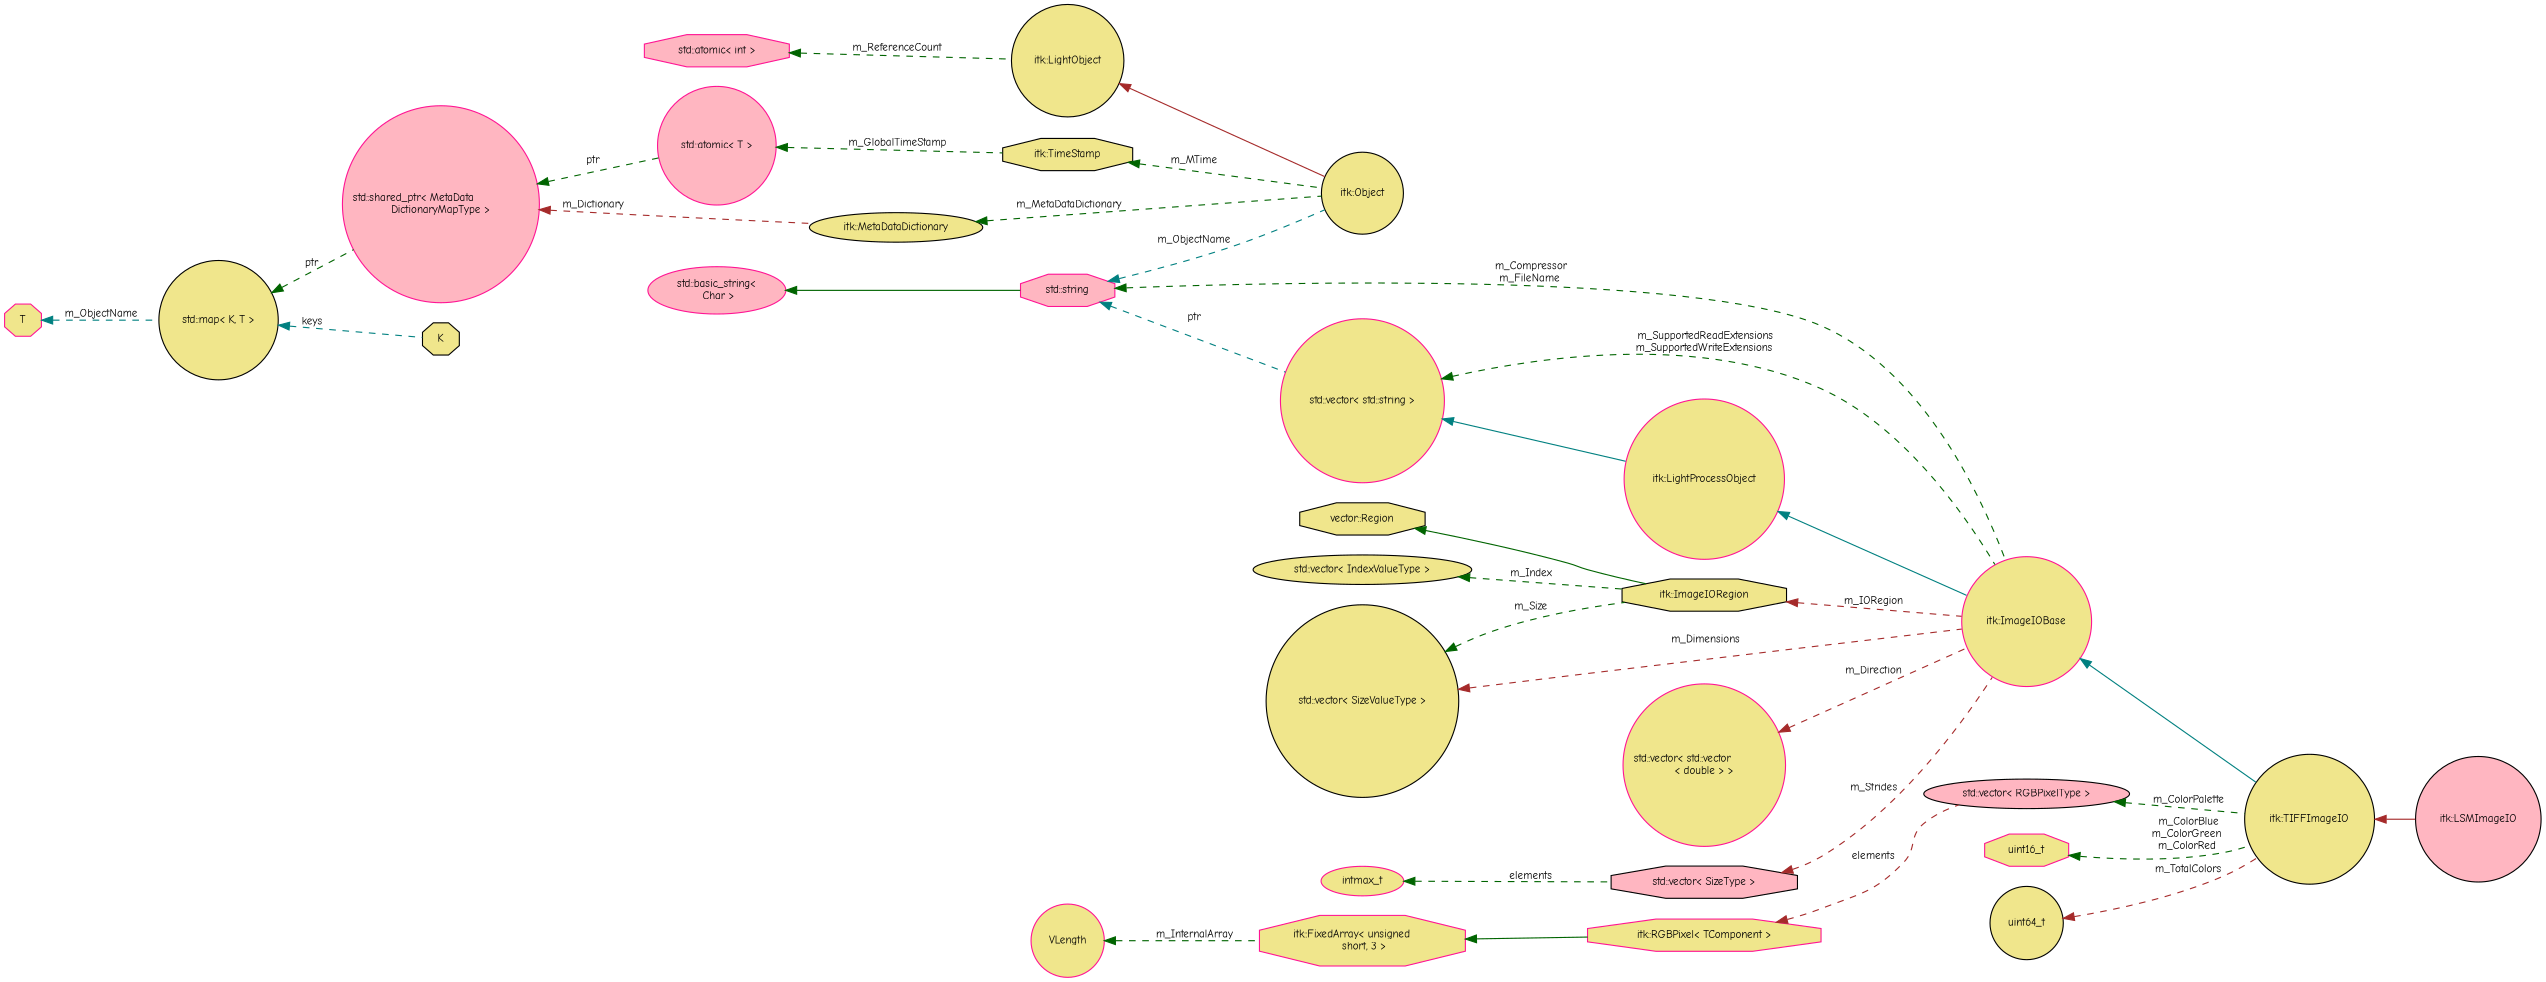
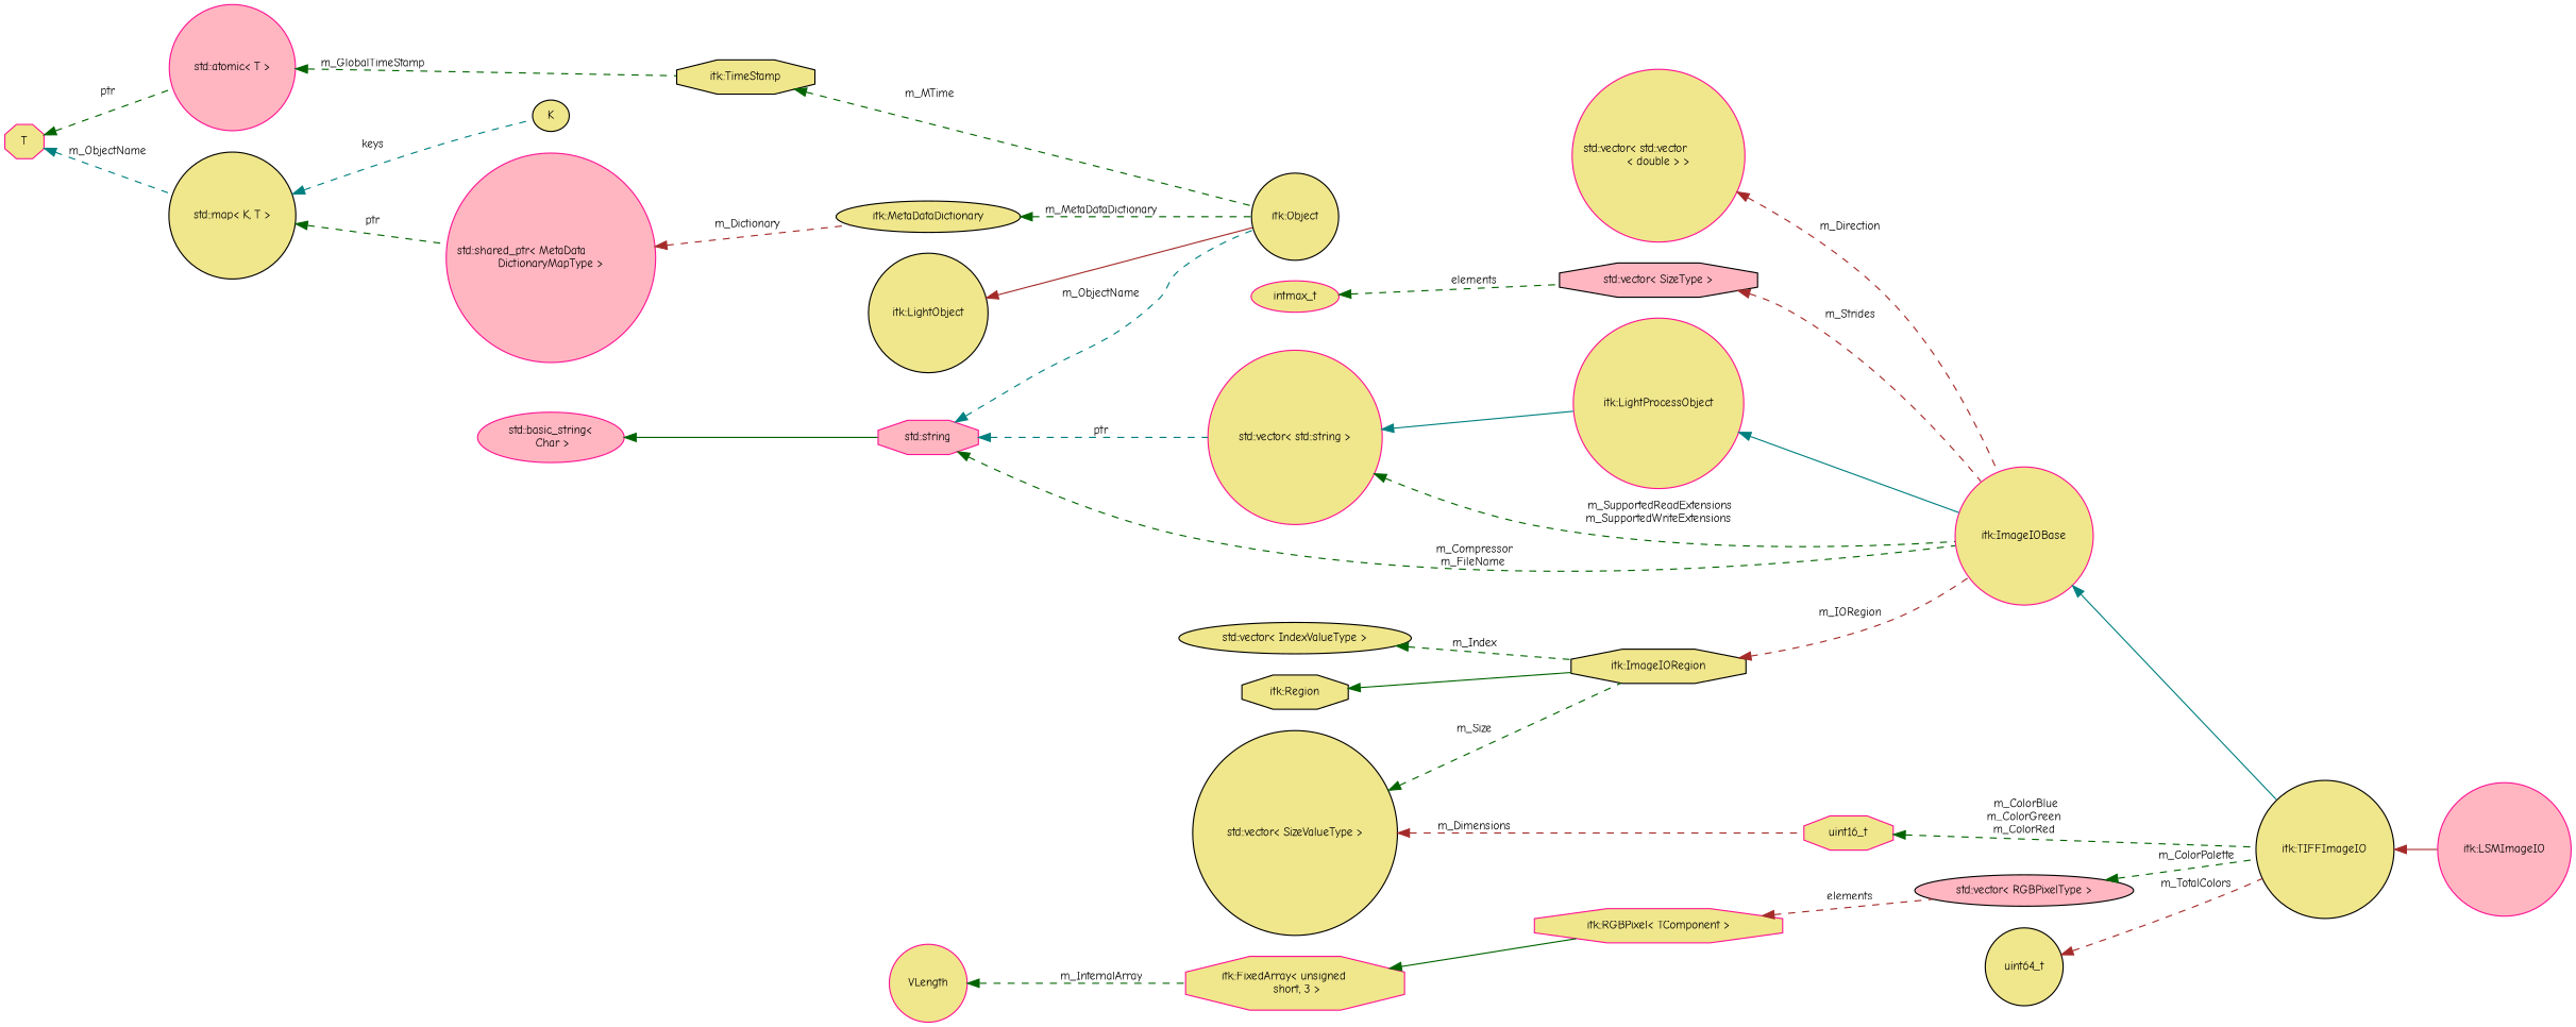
  digraph {
    fontname="Comic Neue"
    rankdir=LR
    node [color=deeppink fillcolor=khaki fontname="Comic Neue" fontsize=10 shape=circle style=filled]
    edge [color=darkgreen dir=back fontname="Comic Neue" fontsize=10 labelfontname=Helvetica labelfontsize=10 style=dashed]
-   n1 [color=black fillcolor=lightpink fontcolor=black height=0.2 label="itk::LSMImageIO" width=0.4]
+   n1 [fillcolor=lightpink fontcolor=black height=0.2 label="itk::LSMImageIO" width=0.4]
    n2 [color=black height=0.2 label="itk::TIFFImageIO" width=0.4]
    n3 [height=0.2 label="itk::ImageIOBase" width=0.4]
    n4 [height=0.2 label="itk::LightProcessObject" width=0.4]
    n5 [color=black height=0.2 label="itk::Object" width=0.4]
    n6 [color=black height=0.2 label="itk::LightObject" width=0.4]
-   n7 [fillcolor=lightpink height=0.2 label="std::atomic\< int \>" shape=octagon width=0.4]
    n8 [color=black height=0.2 label="itk::TimeStamp" shape=octagon width=0.4]
    n9 [fillcolor=lightpink height=0.2 label="std::atomic\< T \>" width=0.4]
    n10 [height=0.2 label=T shape=octagon width=0.4]
    n11 [color=black height=0.2 label="std::map\< K, T \>" width=0.4]
    n12 [fillcolor=lightpink height=0.2 label="std::shared_ptr\< MetaData\lDictionaryMapType \>" width=0.4]
-   n13 [color=black height=0.2 label=K shape=octagon width=0.4]
+   n13 [color=black height=0.2 label=K shape=ellipse width=0.4]
    n14 [color=black height=0.2 label="itk::MetaDataDictionary" shape=ellipse width=0.4]
    n15 [fillcolor=lightpink height=0.2 label="std::string" shape=octagon width=0.4]
    n16 [height=0.2 label="std::vector\< std::string \>" width=0.4]
    n17 [fillcolor=lightpink height=0.2 label="std::basic_string\<\l Char \>" shape=ellipse width=0.4]
    n18 [color=black height=0.2 label="itk::ImageIORegion" shape=octagon width=0.4]
-   n19 [color=black height=0.2 label="vector::Region" shape=octagon width=0.4]
+   n19 [color=black height=0.2 label="itk::Region" shape=octagon width=0.4]
    n20 [color=black height=0.2 label="std::vector\< IndexValueType \>" shape=ellipse width=0.4]
    n21 [color=black height=0.2 label="std::vector\< SizeValueType \>" width=0.4]
    n22 [height=0.2 label="std::vector\< std::vector\l\< double \> \>" width=0.4]
    n23 [color=black fillcolor=lightpink height=0.2 label="std::vector\< SizeType \>" shape=octagon width=0.4]
    n24 [height=0.2 label=intmax_t shape=ellipse width=0.4]
    n25 [color=black fillcolor=lightpink height=0.2 label="std::vector\< RGBPixelType \>" shape=ellipse width=0.4]
    n26 [height=0.2 label="itk::RGBPixel\< TComponent \>" shape=octagon width=0.4]
    n27 [height=0.2 label="itk::FixedArray\< unsigned\l short, 3 \>" shape=octagon width=0.4]
    n28 [height=0.2 label=VLength width=0.4]
    n29 [height=0.2 label=uint16_t shape=octagon width=0.4]
    n30 [color=black height=0.2 label=uint64_t width=0.4]
    n2 -> n1 [color=brown style=solid]
    n3 -> n2 [color=teal style=solid]
    n4 -> n3 [color=teal style=solid]
    n6 -> n5 [color=brown style=solid]
-   n7 -> n6 [label=" m_ReferenceCount"]
    n8 -> n5 [label=" m_MTime"]
    n9 -> n8 [label=" m_GlobalTimeStamp"]
-   n12 -> n9 [label=" ptr"]
+   n10 -> n9 [label=" ptr"]
    n10 -> n11 [color=teal label=" m_ObjectName"]
    n11 -> n12 [label=" ptr"]
    n11 -> n13 [color=teal label=" keys"]
    n12 -> n14 [color=brown label=" m_Dictionary"]
    n14 -> n5 [label=" m_MetaDataDictionary"]
    n15 -> n3 [label=" m_Compressor\nm_FileName"]
    n15 -> n5 [color=teal label=" m_ObjectName"]
    n15 -> n16 [color=teal label=" ptr"]
    n16 -> n3 [label=" m_SupportedReadExtensions\nm_SupportedWriteExtensions"]
    n16 -> n4 [color=teal style=solid]
    n17 -> n15 [style=solid]
    n18 -> n3 [color=brown label=" m_IORegion"]
    n19 -> n18 [style=solid]
    n20 -> n18 [label=" m_Index"]
-   n21 -> n3 [color=brown label=" m_Dimensions"]
+   n21 -> n29 [color=brown label=" m_Dimensions"]
    n21 -> n18 [label=" m_Size"]
    n22 -> n3 [color=brown label=" m_Direction"]
    n23 -> n3 [color=brown label=" m_Strides"]
    n24 -> n23 [label=" elements"]
    n25 -> n2 [label=" m_ColorPalette"]
    n26 -> n25 [color=brown label=" elements"]
    n27 -> n26 [style=solid]
    n28 -> n27 [label=" m_InternalArray"]
    n29 -> n2 [label=" m_ColorBlue\nm_ColorGreen\nm_ColorRed"]
    n30 -> n2 [color=brown label=" m_TotalColors"]
  }
